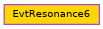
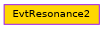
  digraph {
    rankdir=LR
-   n1 [color=purple fillcolor=gold fontname=Helvetica fontsize=10 height=0.2 label=EvtResonance6 shape=record style=filled width=0.4]
+   n1 [color=purple fillcolor=gold fontname=Helvetica fontsize=10 height=0.2 label=EvtResonance2 shape=record style=filled width=0.4]
  }
